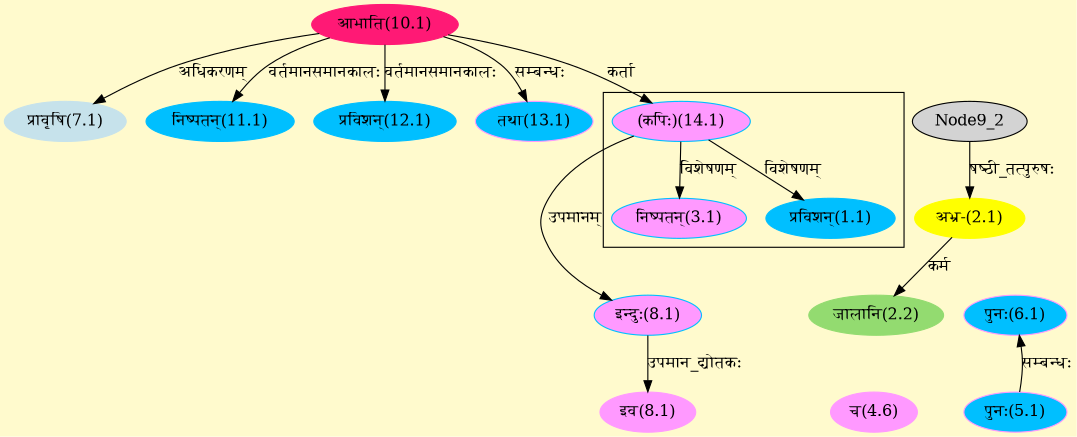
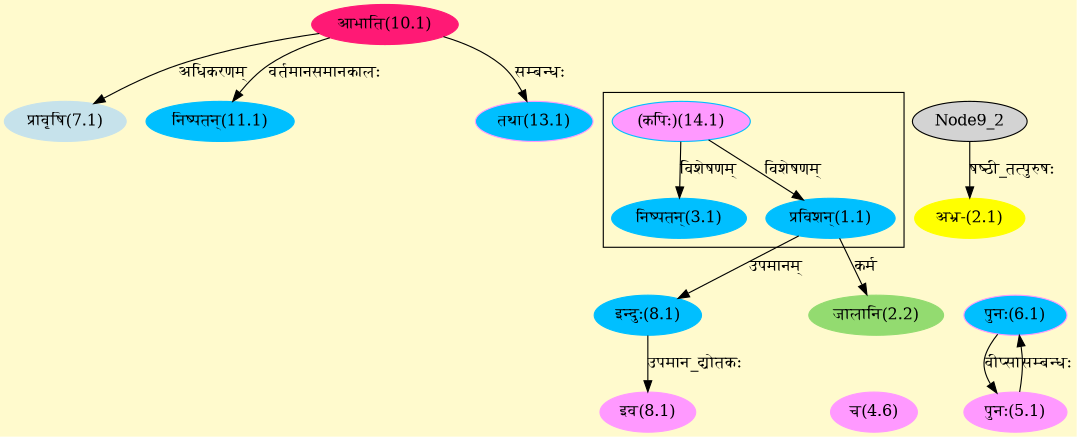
  digraph {
    bgcolor=lemonchiffon1
    compound=true
    rankdir=BT
    node [color="#00BFFF" style=filled]
    edge [dir=back]
    n1 [label="प्रविशन्(1.1)"]
    n2 [fillcolor="#FF99FF" label="(कपिः)(14.1)"]
-   n3 [label="निष्पतन्(3.1)" fillcolor="#FF99FF"]
+   n3 [label="निष्पतन्(3.1)"]
    n4 [color="#FF1975" label="आभाति(10.1)"]
    n5 [color="#FFFF00" label="अभ्र-(2.1)"]
    n6 [label=Node9_2 color=""]
    n7 [color="#93DB70" label="जालानि(2.2)"]
    n8 [color="#FF99FF" label="च(4.6)"]
-   n9 [color="#FF99FF" label="पुनः(5.1)" fillcolor="#00BFFF"]
+   n9 [color="#FF99FF" label="पुनः(5.1)"]
    n10 [color="#FF99FF" fillcolor="#00BFFF" label="पुनः(6.1)"]
    n11 [color="#C6E2EB" label="प्रावृषि(7.1)"]
-   n12 [label="इन्दुः(8.1)" fillcolor="#FF99FF"]
+   n12 [label="इन्दुः(8.1)"]
    n13 [color="#FF99FF" label="इव(8.1)"]
    n14 [label="निष्पतन्(11.1)"]
-   n15 [label="प्रविशन्(12.1)"]
    n16 [color="#FF99FF" fillcolor="#00BFFF" label="तथा(13.1)"]
    subgraph cluster_1 {
      n1
      n2
      n3
    }
    n1 -> n2 [label="विशेषणम्"]
-   n2 -> n4 [label="कर्ता"]
    n3 -> n2 [label="विशेषणम्"]
    n5 -> n6 [label="षष्ठी_तत्पुरुषः"]
-   n7 -> n5 [label="कर्म"]
+   n7 -> n1 [label="कर्म"]
+   n9 -> n10 [label="वीप्सा"]
    n10 -> n9 [label="सम्बन्धः"]
    n11 -> n4 [label="अधिकरणम्"]
-   n12 -> n2 [label="उपमानम्"]
+   n12 -> n1 [label="उपमानम्"]
    n13 -> n12 [label="उपमान_द्योतकः"]
    n14 -> n4 [label="वर्तमानसमानकालः"]
-   n15 -> n4 [label="वर्तमानसमानकालः"]
    n16 -> n4 [label="सम्बन्धः"]
  }
